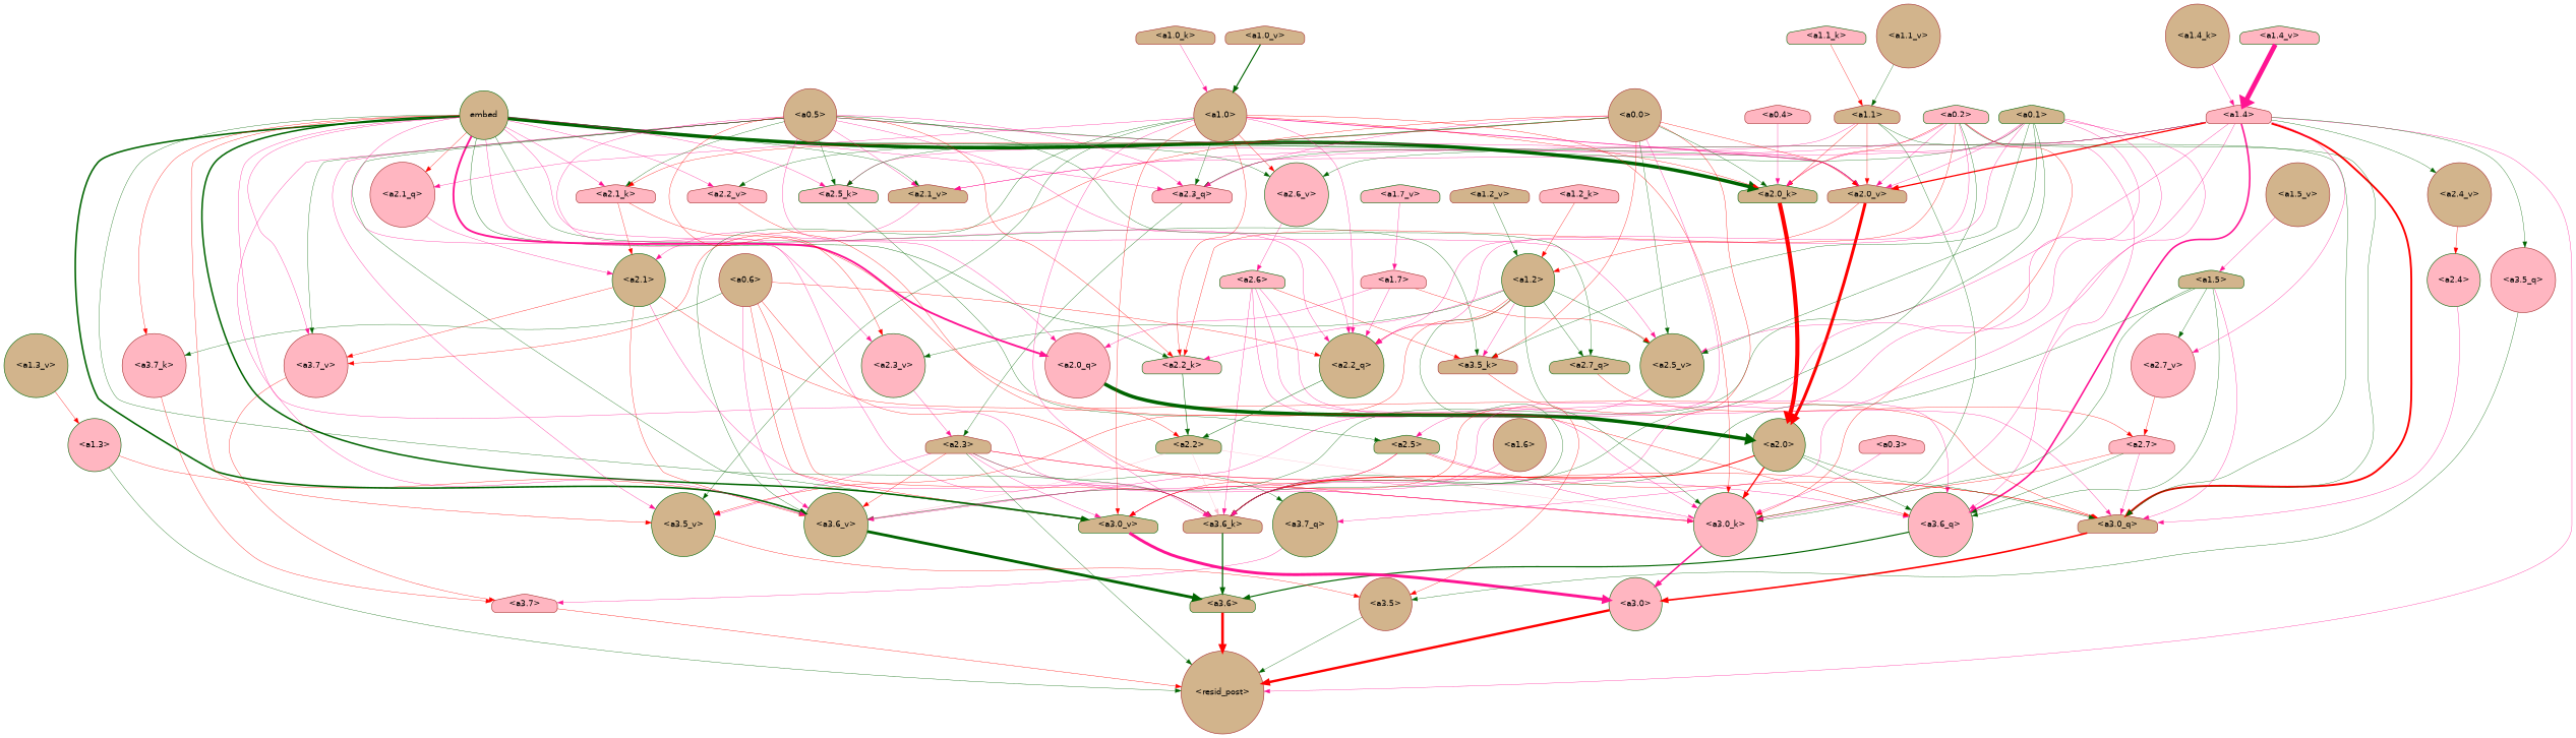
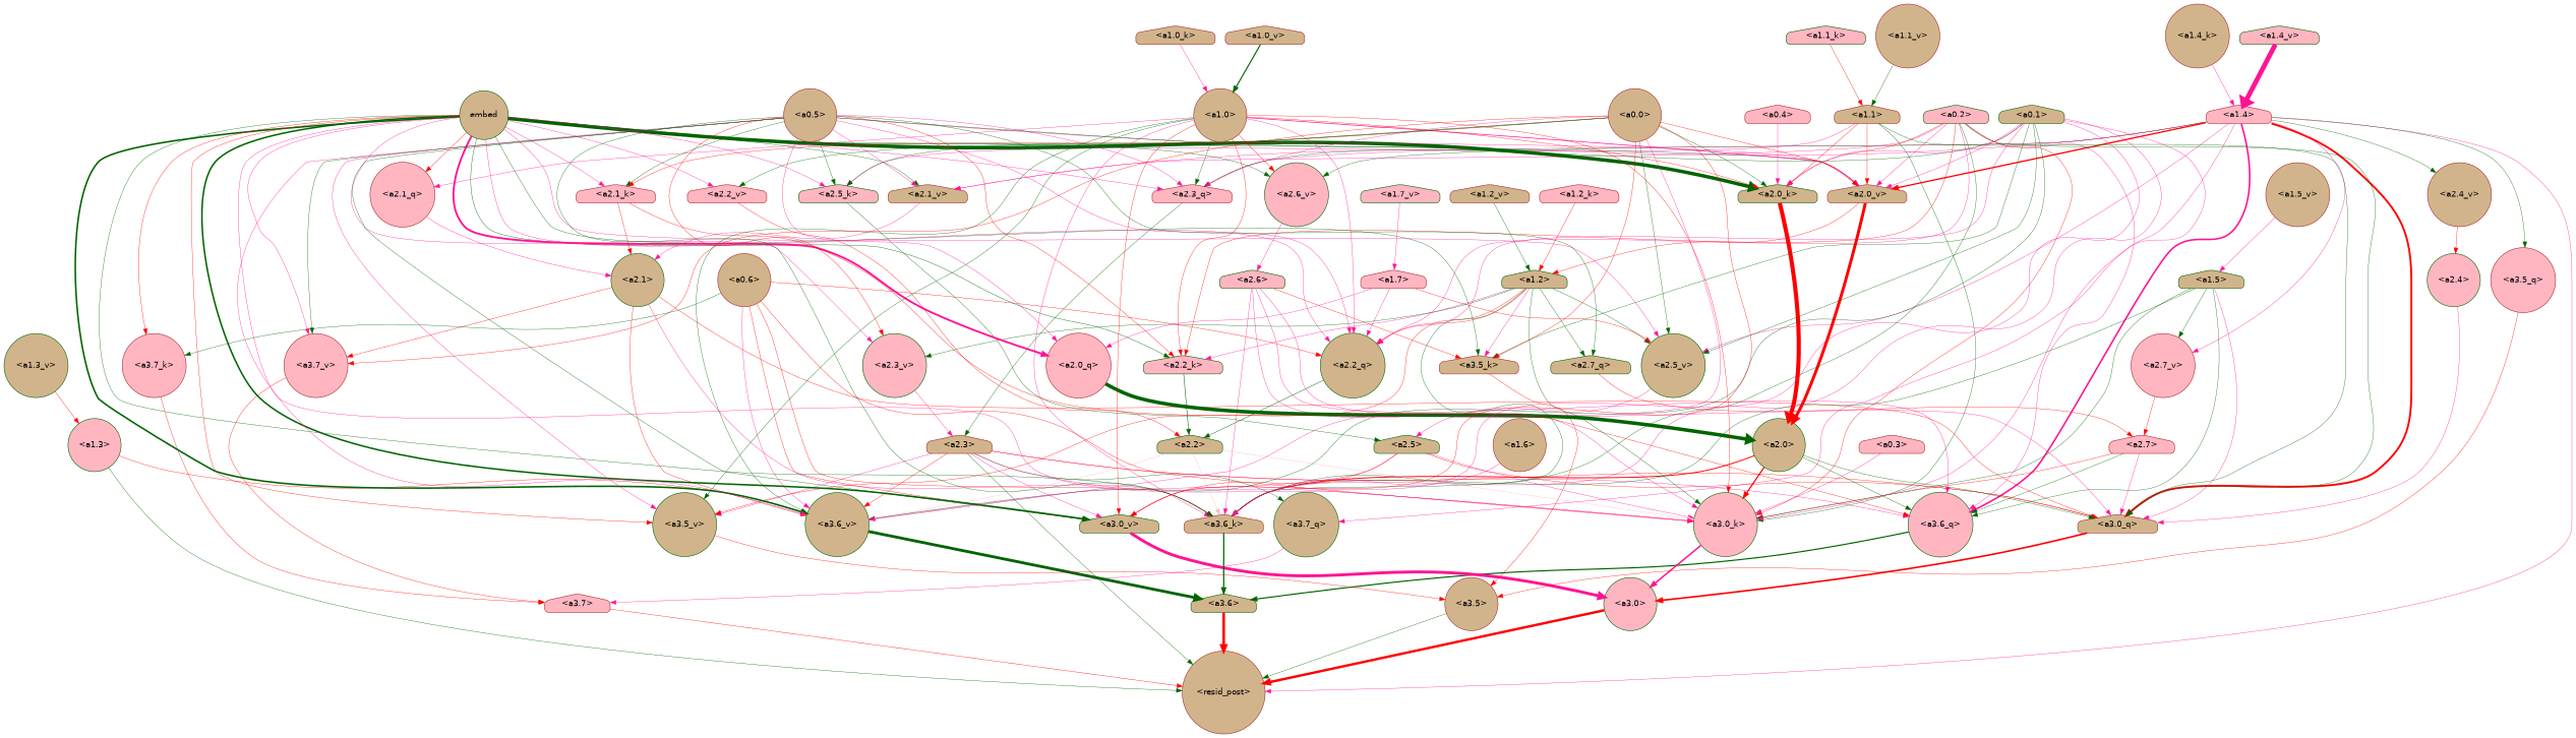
  strict digraph {
    splines=true
    node [color=brown fillcolor=tan fontname=Helvetica shape=house style="filled, rounded"]
    edge [color=deeppink penwidth=0.6]
    "<a3.7>" [fillcolor=lightpink]
    "<resid_post>" [shape=circle]
    "<a3.6>" [color=darkgreen]
    "<a3.5>" [shape=circle]
    "<a3.0>" [color=darkgreen fillcolor=lightpink shape=circle]
    "<a2.3>"
    "<a3.7_q>" [color=darkgreen shape=circle]
    "<a3.6_q>" [color=darkgreen fillcolor=lightpink shape=circle]
    "<a3.0_q>"
    "<a3.0_k>" [color=darkgreen fillcolor=lightpink shape=circle]
    "<a3.6_v>" [color=darkgreen shape=circle]
    "<a3.5_v>" [color=darkgreen shape=circle]
    "<a3.0_v>" [color=darkgreen]
    "<a1.4>" [fillcolor=lightpink]
    "<a3.5_q>" [fillcolor=lightpink shape=circle]
    "<a2.3_q>" [fillcolor=lightpink]
    "<a2.7_v>" [fillcolor=lightpink shape=circle]
    "<a2.6_v>" [color=darkgreen fillcolor=lightpink shape=circle]
    "<a2.5_v>" [color=darkgreen shape=circle]
    "<a2.4_v>" [shape=circle]
    "<a2.1_v>"
    "<a2.0_v>"
    "<a2.7>" [fillcolor=lightpink]
    "<a2.6>" [color=darkgreen fillcolor=lightpink]
    "<a2.5>" [color=darkgreen]
    "<a2.4>" [color=darkgreen fillcolor=lightpink shape=circle]
    "<a2.1>" [color=darkgreen shape=circle]
    "<a2.0>" [color=darkgreen shape=circle]
-   "<a1.2>" [color=darkgreen shape=circle]
+   "<a1.2>" [color=darkgreen]
    "<a3.6_k>"
    "<a3.5_k>"
    "<a3.7_v>" [fillcolor=lightpink shape=circle]
    "<a1.3>" [color=darkgreen fillcolor=lightpink shape=circle]
    "<a3.7_k>" [fillcolor=lightpink shape=circle]
    "<a1.5>" [color=darkgreen]
    "<a0.2>" [color=darkgreen fillcolor=lightpink]
    "<a2.2_q>" [color=darkgreen shape=circle]
    "<a2.2_k>" [color=darkgreen fillcolor=lightpink]
    "<a2.0_k>" [color=darkgreen]
    "<a2.2>" [color=darkgreen]
    "<a1.1>"
    "<a2.5_k>" [color=darkgreen fillcolor=lightpink]
    "<a0.6>" [shape=circle]
    embed [color=darkgreen shape=circle]
    "<a2.1_q>" [fillcolor=lightpink shape=circle]
    "<a2.0_q>" [fillcolor=lightpink shape=circle]
    "<a2.1_k>" [fillcolor=lightpink]
    "<a2.3_v>" [color=darkgreen fillcolor=lightpink shape=circle]
    "<a2.2_v>" [fillcolor=lightpink]
    "<a1.6>" [shape=circle]
    "<a2.7_q>" [color=darkgreen]
    "<a1.0>" [shape=circle]
    "<a0.5>" [shape=circle]
    "<a0.1>" [color=darkgreen]
    "<a0.0>" [shape=circle]
    "<a0.3>" [fillcolor=lightpink]
    "<a1.7>" [fillcolor=lightpink]
    "<a0.4>" [fillcolor=lightpink]
    "<a1.4_k>" [shape=circle]
    "<a1.2_k>" [fillcolor=lightpink]
    "<a1.1_k>" [color=darkgreen fillcolor=lightpink]
    "<a1.0_k>"
    "<a1.7_v>" [color=darkgreen fillcolor=lightpink]
    "<a1.5_v>" [shape=circle]
    "<a1.4_v>" [color=darkgreen fillcolor=lightpink]
    "<a1.3_v>" [color=darkgreen shape=circle]
    "<a1.2_v>"
    "<a1.1_v>" [shape=circle]
    "<a1.0_v>"
    "<a3.7>" -> "<resid_post>" [color=red penwidth=0.6239100098609924]
    "<a3.6>" -> "<resid_post>" [color=red penwidth=4.569062113761902]
    "<a3.5>" -> "<resid_post>" [color=darkgreen]
    "<a3.0>" -> "<resid_post>" [color=red penwidth=4.283544182777405]
    "<a2.3>" -> "<resid_post>" [color=darkgreen]
    "<a2.3>" -> "<a3.7_q>" [color=darkgreen]
    "<a2.3>" -> "<a3.6_q>"
    "<a2.3>" -> "<a3.0_q>" [color=red]
    "<a2.3>" -> "<a3.0_k>"
    "<a2.3>" -> "<a3.6_v>" [color=red]
    "<a2.3>" -> "<a3.5_v>"
    "<a2.3>" -> "<a3.0_v>"
    "<a3.7_q>" -> "<a3.7>"
    "<a3.6_q>" -> "<a3.6>" [color=darkgreen penwidth=2.0347584784030914]
    "<a3.0_q>" -> "<a3.0>" [color=red penwidth=2.8635367155075073]
    "<a3.0_k>" -> "<a3.0>" [penwidth=2.632905662059784]
    "<a3.6_v>" -> "<a3.6>" [color=darkgreen penwidth=4.981305837631226]
    "<a3.5_v>" -> "<a3.5>" [color=red]
    "<a3.0_v>" -> "<a3.0>" [penwidth=5.168330669403076]
    "<a1.4>" -> "<resid_post>"
    "<a1.4>" -> "<a3.7_q>"
    "<a1.4>" -> "<a3.6_q>" [penwidth=2.7934007048606873]
    "<a1.4>" -> "<a3.0_q>" [color=red penwidth=3.340754985809326]
    "<a1.4>" -> "<a3.5_q>" [color=darkgreen]
    "<a1.4>" -> "<a2.3_q>"
    "<a1.4>" -> "<a2.7_v>"
    "<a1.4>" -> "<a2.6_v>" [color=darkgreen]
    "<a1.4>" -> "<a2.5_v>"
    "<a1.4>" -> "<a2.4_v>" [color=darkgreen]
    "<a1.4>" -> "<a2.1_v>"
    "<a1.4>" -> "<a2.0_v>" [color=red penwidth=2.268759250640869]
-   "<a3.5_q>" -> "<a3.5>" [color=darkgreen]
+   "<a3.5_q>" -> "<a3.5>" [color=red]
    "<a2.3_q>" -> "<a2.3>" [color=darkgreen]
    "<a2.7_v>" -> "<a2.7>" [color=red]
    "<a2.6_v>" -> "<a2.6>"
    "<a2.5_v>" -> "<a2.5>"
    "<a2.4_v>" -> "<a2.4>" [color=red]
    "<a2.1_v>" -> "<a2.1>"
    "<a2.0_v>" -> "<a2.0>" [color=red penwidth=5.231471925973892]
    "<a2.0_v>" -> "<a1.2>" [color=red]
    "<a2.7>" -> "<a3.6_q>" [color=darkgreen]
    "<a2.7>" -> "<a3.0_q>"
    "<a2.7>" -> "<a3.0_k>" [color=red]
    "<a2.6>" -> "<a3.6_q>"
    "<a2.6>" -> "<a3.0_q>"
    "<a2.6>" -> "<a3.0_k>"
    "<a2.6>" -> "<a3.6_k>"
    "<a2.6>" -> "<a3.5_k>" [color=red]
    "<a2.5>" -> "<a3.0_q>" [color=red]
    "<a2.5>" -> "<a3.0_k>"
    "<a2.5>" -> "<a3.6_v>"
    "<a2.5>" -> "<a3.0_v>" [color=red]
    "<a2.4>" -> "<a3.0_q>"
    "<a2.1>" -> "<a3.0_q>" [color=red]
    "<a2.1>" -> "<a3.6_v>" [color=red]
    "<a2.1>" -> "<a3.6_k>"
    "<a2.1>" -> "<a3.7_v>" [color=red]
    "<a2.0>" -> "<a3.6_q>" [color=darkgreen]
    "<a2.0>" -> "<a3.0_q>" [color=darkgreen]
    "<a2.0>" -> "<a3.0_k>" [color=red penwidth=2.161143198609352]
    "<a2.0>" -> "<a3.6_k>" [color=red penwidth=1.6382827460765839]
    "<a1.2>" -> "<a3.0_k>" [color=darkgreen]
    "<a1.2>" -> "<a3.5_v>" [color=red]
    "<a1.2>" -> "<a2.5_v>" [color=darkgreen]
    "<a1.2>" -> "<a3.6_k>" [color=darkgreen]
    "<a1.2>" -> "<a3.5_k>"
    "<a1.2>" -> "<a2.2_q>" [color=red]
    "<a1.2>" -> "<a2.2_k>"
    "<a1.2>" -> "<a2.3_v>" [color=darkgreen]
    "<a1.2>" -> "<a2.7_q>" [color=darkgreen]
    "<a3.6_k>" -> "<a3.6>" [color=darkgreen penwidth=2.1760786175727844]
    "<a3.5_k>" -> "<a3.5>" [color=red]
    "<a3.7_v>" -> "<a3.7>" [color=red]
    "<a1.3>" -> "<resid_post>" [color=darkgreen]
    "<a1.3>" -> "<a3.6_v>" [color=red]
    "<a3.7_k>" -> "<a3.7>" [color=red]
    "<a1.5>" -> "<a3.6_q>" [color=darkgreen]
    "<a1.5>" -> "<a3.0_q>"
    "<a1.5>" -> "<a3.0_k>" [color=darkgreen]
    "<a1.5>" -> "<a2.7_v>" [color=darkgreen]
    "<a1.5>" -> "<a3.6_k>" [color=darkgreen]
    "<a0.2>" -> "<a3.6_q>"
    "<a0.2>" -> "<a3.0_q>" [color=darkgreen]
    "<a0.2>" -> "<a3.0_k>" [color=red]
    "<a0.2>" -> "<a2.1_v>"
    "<a0.2>" -> "<a2.0_v>"
    "<a0.2>" -> "<a3.6_k>" [color=darkgreen]
    "<a0.2>" -> "<a2.2_q>"
    "<a0.2>" -> "<a2.2_k>" [color=red]
    "<a0.2>" -> "<a2.0_k>" [color=red]
    "<a2.2_q>" -> "<a2.2>" [color=darkgreen penwidth=0.7553567886352539]
    "<a2.2_k>" -> "<a2.2>" [color=darkgreen penwidth=0.8854708671569824]
    "<a2.0_k>" -> "<a2.0>" [color=red penwidth=7.231504917144775]
    "<a2.2>" -> "<a3.0_k>" [color="#fdb5c8"]
    "<a2.2>" -> "<a3.6_v>" [color="#fdb5c8"]
    "<a2.2>" -> "<a3.6_k>" [color="#fdb5c8"]
    "<a1.1>" -> "<a3.0_q>" [color=darkgreen]
    "<a1.1>" -> "<a3.0_k>" [color=darkgreen]
    "<a1.1>" -> "<a2.0_v>" [color=red]
    "<a1.1>" -> "<a2.0_k>" [color=red]
    "<a1.1>" -> "<a2.5_k>"
    "<a2.5_k>" -> "<a2.5>" [color=darkgreen]
    "<a0.6>" -> "<a3.0_k>" [color=red]
    "<a0.6>" -> "<a3.6_v>"
    "<a0.6>" -> "<a3.0_v>" [color=red]
    "<a0.6>" -> "<a3.6_k>" [color=red]
    "<a0.6>" -> "<a3.7_k>" [color=darkgreen]
    "<a0.6>" -> "<a2.2_q>" [color=red]
    embed -> "<a3.0_k>"
    embed -> "<a3.6_v>" [color=darkgreen penwidth=2.7825746536254883]
    embed -> "<a3.5_v>" [color=red]
    embed -> "<a3.0_v>" [color=darkgreen penwidth=2.6950180530548096]
    embed -> "<a2.3_q>"
    embed -> "<a2.6_v>" [color=darkgreen]
    embed -> "<a2.5_v>"
    embed -> "<a2.1_v>" [color=darkgreen]
    embed -> "<a2.0_v>" [color=darkgreen]
    embed -> "<a3.6_k>" [color=darkgreen]
    embed -> "<a3.5_k>" [color=darkgreen]
    embed -> "<a3.7_v>"
    embed -> "<a3.7_k>" [color=red]
    embed -> "<a2.2_q>"
    embed -> "<a2.2_k>" [color=darkgreen penwidth=0.6698317527770996]
    embed -> "<a2.0_k>" [color=darkgreen penwidth=6.12570995092392]
    embed -> "<a2.5_k>"
    embed -> "<a2.1_q>" [color=red]
    embed -> "<a2.0_q>" [penwidth=3.305941343307495]
    embed -> "<a2.1_k>"
    embed -> "<a2.3_v>"
    embed -> "<a2.2_v>"
    "<a2.1_q>" -> "<a2.1>"
    "<a2.0_q>" -> "<a2.0>" [color=darkgreen penwidth=6.256794691085815]
    "<a2.1_k>" -> "<a3.6_q>" [color=red]
    "<a2.1_k>" -> "<a2.1>" [color=red]
    "<a2.3_v>" -> "<a2.3>"
    "<a2.2_v>" -> "<a2.2>" [color=red]
    "<a1.6>" -> "<a3.6_k>"
    "<a2.7_q>" -> "<a2.7>" [color=red]
    "<a1.0>" -> "<a3.0_k>" [color=red]
    "<a1.0>" -> "<a3.6_v>" [color=darkgreen]
    "<a1.0>" -> "<a3.5_v>" [color=darkgreen]
    "<a1.0>" -> "<a3.0_v>" [color=red]
    "<a1.0>" -> "<a2.3_q>" [color=darkgreen]
    "<a1.0>" -> "<a2.6_v>" [color=red]
    "<a1.0>" -> "<a2.0_v>" [penwidth=1.2213096618652344]
    "<a1.0>" -> "<a3.6_k>"
    "<a1.0>" -> "<a2.2_q>"
    "<a1.0>" -> "<a2.2_k>" [color=red]
    "<a1.0>" -> "<a2.0_k>" [color=red]
    "<a1.0>" -> "<a2.1_q>"
    "<a0.5>" -> "<a3.6_v>"
    "<a0.5>" -> "<a3.5_v>"
    "<a0.5>" -> "<a3.0_v>" [color=darkgreen]
    "<a0.5>" -> "<a2.3_q>"
    "<a0.5>" -> "<a2.1_v>"
    "<a0.5>" -> "<a2.0_v>"
-   "<a0.5>" -> "<a3.6_k>"
+   "<a0.5>" -> "<a3.6_k>" [color=darkgreen]
    "<a0.5>" -> "<a3.7_v>" [color=darkgreen]
    "<a0.5>" -> "<a2.2_q>"
    "<a0.5>" -> "<a2.2_k>" [color=red]
    "<a0.5>" -> "<a2.0_k>" [color=darkgreen penwidth=0.6900839805603027]
    "<a0.5>" -> "<a2.5_k>" [color=darkgreen]
    "<a0.5>" -> "<a2.0_q>"
    "<a0.5>" -> "<a2.1_k>" [color=darkgreen]
    "<a0.5>" -> "<a2.3_v>" [color=red]
    "<a0.5>" -> "<a2.7_q>" [color=darkgreen]
    "<a0.1>" -> "<a3.0_k>"
    "<a0.1>" -> "<a3.6_v>" [color=darkgreen]
    "<a0.1>" -> "<a3.0_v>"
    "<a0.1>" -> "<a2.3_q>" [color=darkgreen]
    "<a0.1>" -> "<a2.5_v>" [color=darkgreen]
    "<a0.1>" -> "<a2.0_v>"
    "<a0.1>" -> "<a3.6_k>"
    "<a0.1>" -> "<a3.5_k>" [color=darkgreen]
    "<a0.1>" -> "<a2.2_q>"
    "<a0.1>" -> "<a2.0_k>"
    "<a0.0>" -> "<a3.6_v>"
    "<a0.0>" -> "<a3.0_v>" [color=red]
    "<a0.0>" -> "<a2.3_q>"
    "<a0.0>" -> "<a2.5_v>" [color=darkgreen]
    "<a0.0>" -> "<a2.0_v>" [color=red]
    "<a0.0>" -> "<a3.5_k>" [color=red]
    "<a0.0>" -> "<a3.7_v>" [color=red]
    "<a0.0>" -> "<a2.0_k>" [color=darkgreen]
    "<a0.0>" -> "<a2.5_k>" [color=darkgreen]
    "<a0.0>" -> "<a2.1_k>" [color=red]
    "<a0.0>" -> "<a2.2_v>" [color=darkgreen]
    "<a0.3>" -> "<a3.0_k>"
    "<a1.7>" -> "<a2.5_v>" [color=red]
    "<a1.7>" -> "<a2.2_q>"
    "<a1.7>" -> "<a2.0_q>"
    "<a0.4>" -> "<a2.0_k>"
    "<a1.4_k>" -> "<a1.4>"
    "<a1.2_k>" -> "<a1.2>" [color=red]
    "<a1.1_k>" -> "<a1.1>" [color=red]
    "<a1.0_k>" -> "<a1.0>"
    "<a1.7_v>" -> "<a1.7>"
    "<a1.5_v>" -> "<a1.5>"
    "<a1.4_v>" -> "<a1.4>" [penwidth=8.36684274673462]
    "<a1.3_v>" -> "<a1.3>" [color=red]
    "<a1.2_v>" -> "<a1.2>" [color=darkgreen]
    "<a1.1_v>" -> "<a1.1>" [color=darkgreen]
    "<a1.0_v>" -> "<a1.0>" [color=darkgreen penwidth=1.9665732383728027]
  }
